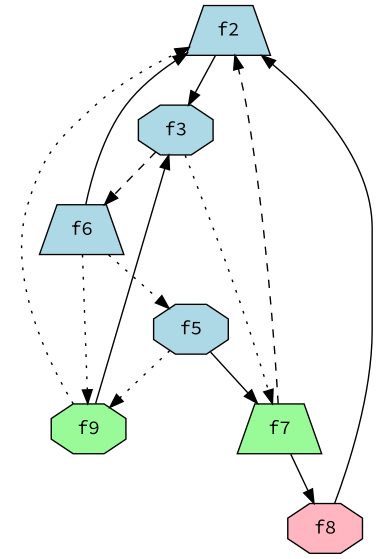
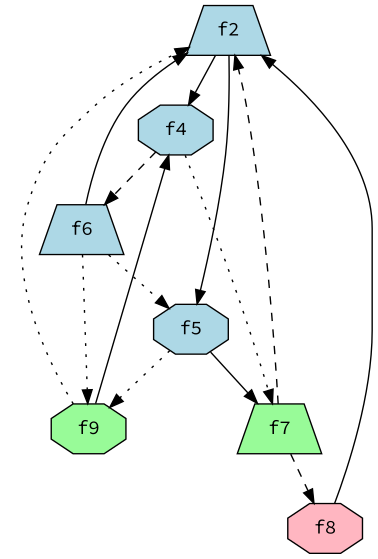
  strict digraph {
    fontname="Source Code Pro"
    node [fillcolor=lightblue fontname="Source Code Pro" shape=octagon style=filled]
    edge [fontname="Source Code Pro" style=solid weight=2]
    f2 [shape=trapezium]
-   f3
+   f3 [label=f4]
    f5
    f9 [fillcolor=palegreen]
    f6 [shape=trapezium]
    f7 [fillcolor=palegreen shape=trapezium]
    f8 [fillcolor=lightpink]
    f2 -> f3
+   f2 -> f5
    f3 -> f6 [style=dashed]
    f3 -> f7 [style=dotted]
    f5 -> f9 [style=dotted]
    f5 -> f7
    f9 -> f2 [style=dotted]
    f9 -> f3
    f6 -> f2
    f6 -> f5 [style=dotted]
    f6 -> f9 [style=dotted]
    f7 -> f2 [style=dashed]
-   f7 -> f8
+   f7 -> f8 [style=dashed]
    f8 -> f2
  }
